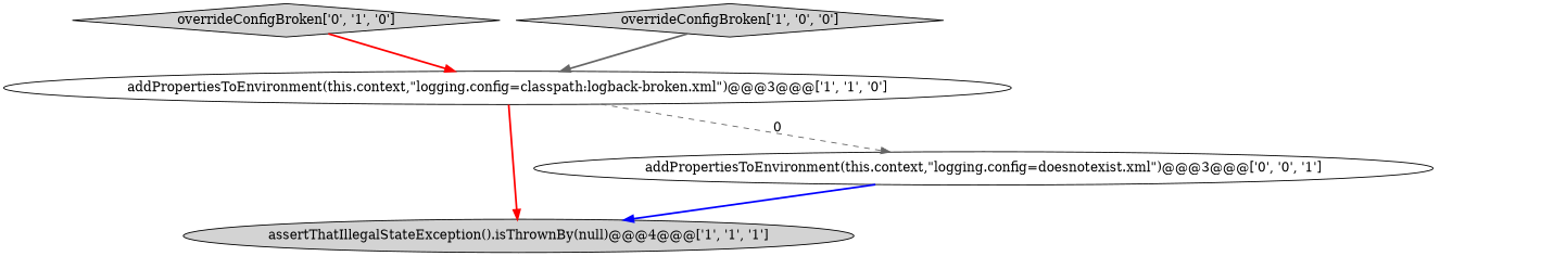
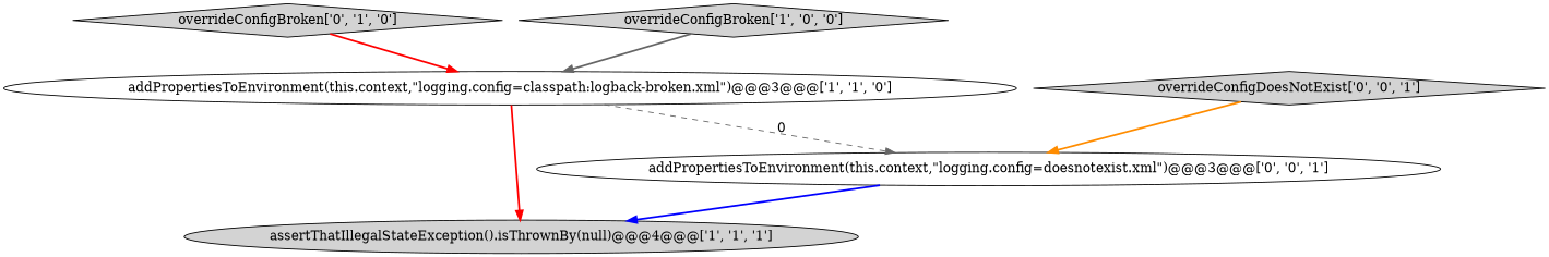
  digraph {
    node [fillcolor=lightgray shape=diamond style=filled]
    edge [style=bold color=red]
    n1 [label="overrideConfigBroken['0', '1', '0']"]
    n2 [fillcolor=white label="addPropertiesToEnvironment(this.context,\"logging.config=classpath:logback-broken.xml\")@@@3@@@['1', '1', '0']" shape=ellipse]
    n3 [label="overrideConfigBroken['1', '0', '0']"]
+   n4 [label="overrideConfigDoesNotExist['0', '0', '1']"]
    n5 [fillcolor=white label="addPropertiesToEnvironment(this.context,\"logging.config=doesnotexist.xml\")@@@3@@@['0', '0', '1']" shape=ellipse]
    n6 [label="assertThatIllegalStateException().isThrownBy(null)@@@4@@@['1', '1', '1']" shape=ellipse]
    n1 -> n2
    n2 -> n5 [label=0 style=dashed color=gray40]
    n2 -> n6
    n3 -> n2 [color=gray40]
+   n4 -> n5 [color=darkorange]
    n5 -> n6 [color=blue]
  }
